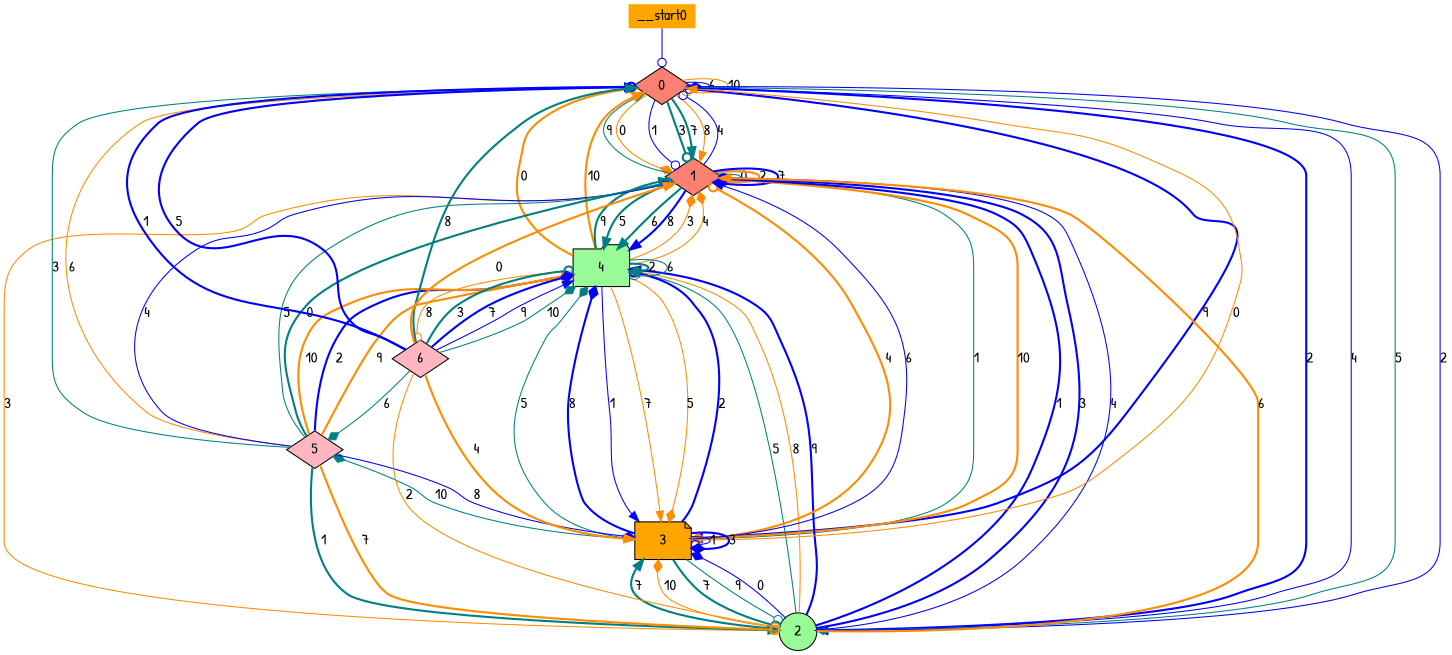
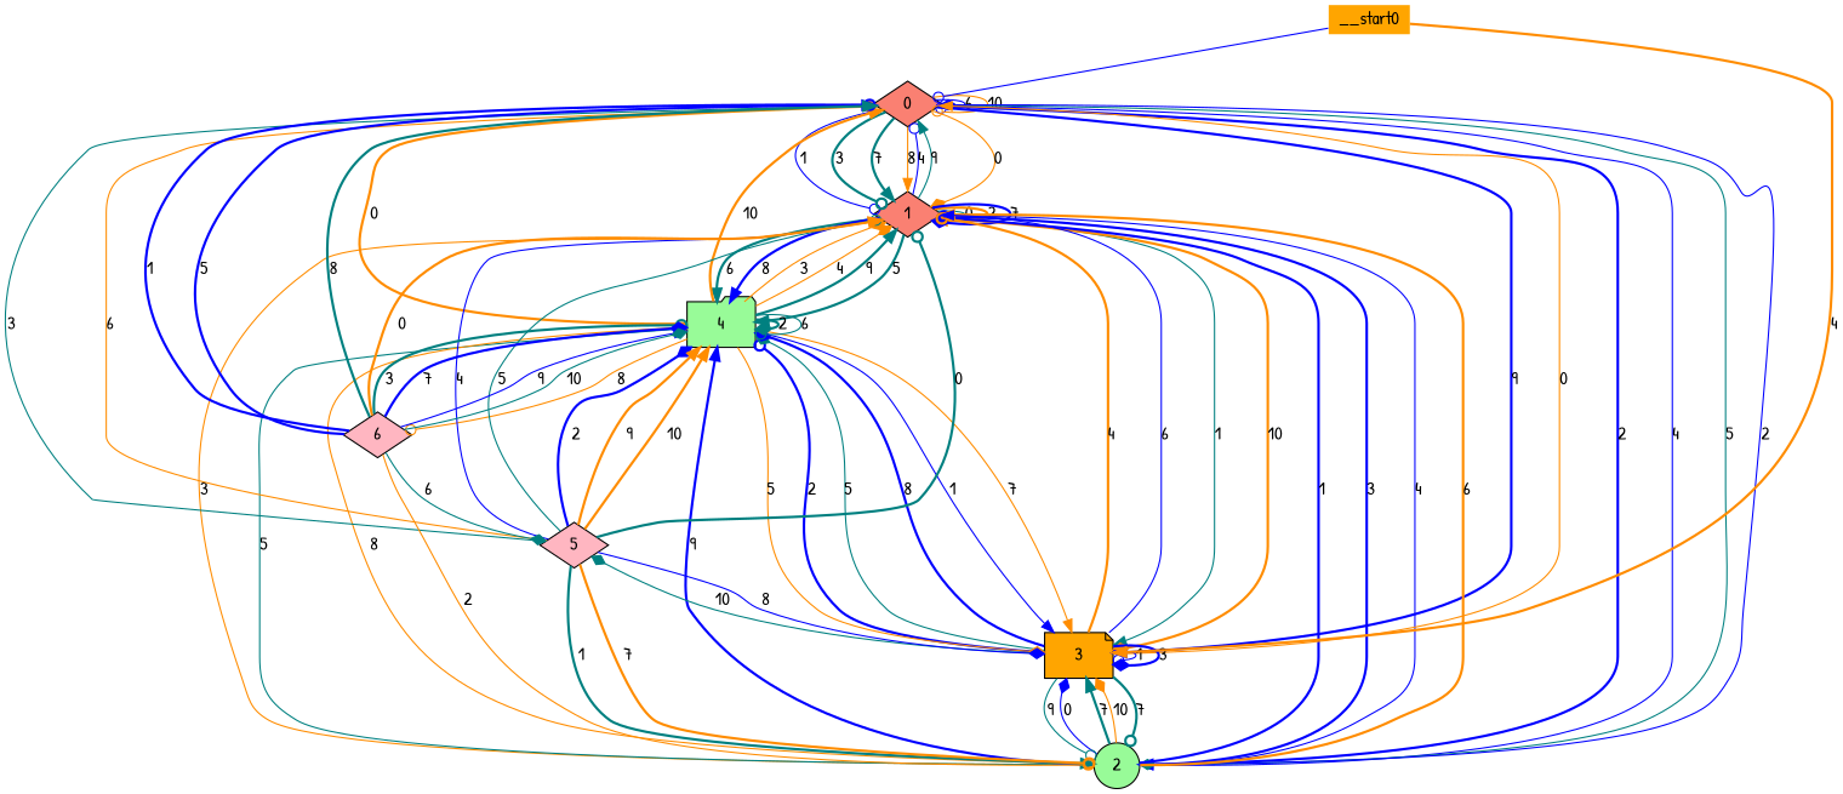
  digraph {
    fontname="Patrick Hand"
    node [fillcolor=salmon fontname="Patrick Hand" shape=diamond style=filled]
    edge [arrowhead=normal color=blue fontname="Patrick Hand" style=solid]
    n1 [label=0]
    n2 [label=1]
    n3 [fillcolor=palegreen label=2 shape=circle]
    n4 [fillcolor=orange label=3 shape=note]
    n5 [fillcolor=palegreen label=4 shape=folder]
    n6 [fillcolor=lightpink label=5]
    n7 [fillcolor=lightpink label=6]
    __start0 [fillcolor=orange height=0 shape=none width=0]
    n1 -> n1 [arrowhead=odot label=6]
    n1 -> n1 [arrowhead=odot color=darkorange label=10]
    n1 -> n2 [arrowhead=diamond color=darkorange label=0]
    n1 -> n2 [arrowhead=odot label=1]
    n1 -> n2 [arrowhead=odot color=teal label=3 style=bold]
    n1 -> n2 [color=teal label=7 style=bold]
    n1 -> n2 [color=darkorange label=8]
    n1 -> n3 [label=2 style=bold]
    n1 -> n3 [label=4]
    n1 -> n3 [arrowhead=diamond color=teal label=5]
    n1 -> n4 [label=9 style=bold]
    n2 -> n1 [arrowhead=odot label=4]
    n2 -> n1 [color=teal label=9]
    n2 -> n2 [arrowhead=diamond color=teal label=0]
    n2 -> n2 [color=darkorange label=2 style=bold]
    n2 -> n2 [arrowhead=diamond label=7 style=bold]
    n2 -> n3 [arrowhead=diamond color=darkorange label=3]
    n2 -> n4 [color=teal label=1]
    n2 -> n4 [arrowhead=diamond color=darkorange label=10 style=bold]
    n2 -> n5 [color=teal label=5 style=bold]
    n2 -> n5 [color=teal label=6 style=bold]
    n2 -> n5 [label=8 style=bold]
    n3 -> n1 [arrowhead=diamond label=2]
    n3 -> n2 [arrowhead=odot label=1 style=bold]
    n3 -> n2 [arrowhead=odot label=3 style=bold]
    n3 -> n2 [label=4]
    n3 -> n2 [color=darkorange label=6 style=bold]
    n3 -> n4 [arrowhead=diamond label=0]
    n3 -> n4 [color=teal label=7 style=bold]
    n3 -> n4 [arrowhead=diamond color=darkorange label=10]
    n3 -> n5 [color=teal label=5]
    n3 -> n5 [arrowhead=odot color=darkorange label=8]
    n3 -> n5 [label=9 style=bold]
    n4 -> n1 [color=darkorange label=0]
    n4 -> n2 [arrowhead=odot color=darkorange label=4 style=bold]
    n4 -> n2 [label=6]
    n4 -> n3 [arrowhead=odot color=teal label=7 style=bold]
    n4 -> n3 [arrowhead=odot color=teal label=9]
    n4 -> n4 [arrowhead=odot label=1]
    n4 -> n4 [arrowhead=diamond label=3 style=bold]
    n4 -> n5 [arrowhead=odot label=2 style=bold]
    n4 -> n5 [arrowhead=diamond color=teal label=5]
    n4 -> n5 [arrowhead=diamond label=8 style=bold]
    n4 -> n6 [arrowhead=diamond color=teal label=10]
    n5 -> n1 [arrowhead=diamond color=darkorange label=0 style=bold]
    n5 -> n1 [color=darkorange label=10 style=bold]
    n5 -> n2 [arrowhead=diamond color=darkorange label=3]
    n5 -> n2 [arrowhead=diamond color=darkorange label=4]
    n5 -> n2 [color=teal label=9 style=bold]
    n5 -> n4 [label=1]
    n5 -> n4 [arrowhead=diamond color=darkorange label=5]
    n5 -> n4 [color=darkorange label=7]
    n5 -> n5 [arrowhead=diamond color=teal label=2 style=bold]
    n5 -> n5 [arrowhead=odot color=teal label=6]
    n5 -> n7 [arrowhead=odot color=darkorange label=8]
    n6 -> n1 [color=teal label=3]
    n6 -> n1 [color=darkorange label=6]
    n6 -> n2 [arrowhead=odot color=teal label=0 style=bold]
    n6 -> n2 [label=4]
    n6 -> n2 [arrowhead=odot color=teal label=5]
    n6 -> n3 [color=teal label=1 style=bold]
    n6 -> n3 [arrowhead=odot color=darkorange label=7 style=bold]
    n6 -> n4 [arrowhead=diamond label=8]
    n6 -> n5 [arrowhead=diamond label=2 style=bold]
    n6 -> n5 [color=darkorange label=9 style=bold]
    n6 -> n5 [color=darkorange label=10 style=bold]
    n7 -> n1 [arrowhead=odot label=1 style=bold]
    n7 -> n1 [label=5 style=bold]
    n7 -> n1 [color=teal label=8 style=bold]
    n7 -> n2 [color=darkorange label=0 style=bold]
    n7 -> n3 [arrowhead=odot color=darkorange label=2]
-   n7 -> n4 [color=darkorange label=4 style=bold]
+   __start0 -> n4 [color=darkorange label=4 style=bold]
    n7 -> n5 [arrowhead=odot color=teal label=3 style=bold]
    n7 -> n5 [arrowhead=diamond label=7 style=bold]
    n7 -> n5 [label=9]
    n7 -> n5 [arrowhead=diamond color=teal label=10]
    n7 -> n6 [arrowhead=diamond color=teal label=6]
    __start0 -> n1 [arrowhead=odot]
  }
